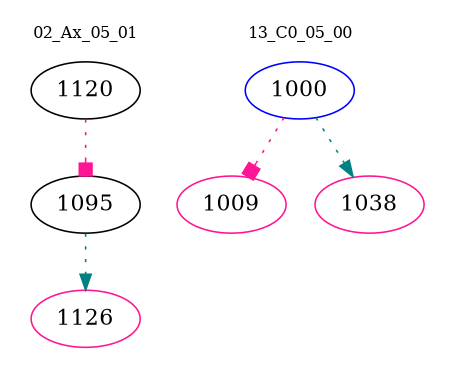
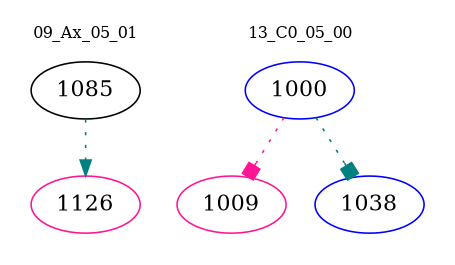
  digraph {
    node [color=black]
    edge [arrowhead=box color=deeppink style=dotted]
-   n1 [label=1120]
-   n2 [label=1095]
+   n2 [label=1085]
    n3 [color=deeppink label=1126]
    n4 [color=deeppink label=1009]
    n5 [color=blue label=1000]
-   n6 [color=deeppink label=1038]
+   n6 [color=blue label=1038]
    subgraph cluster_1 {
      color=white
      fontsize=10
-     label="02_Ax_05_01"
-     n1
+     label="09_Ax_05_01"
      n2
      n3
    }
    subgraph cluster_2 {
      color=white
      fontsize=10
      label="13_C0_05_00"
      n4
      n5
      n6
    }
-   n1 -> n2
    n2 -> n3 [arrowhead=normal color=teal]
    n5 -> n4
-   n5 -> n6 [arrowhead=normal color=teal]
+   n5 -> n6 [color=teal]
  }
